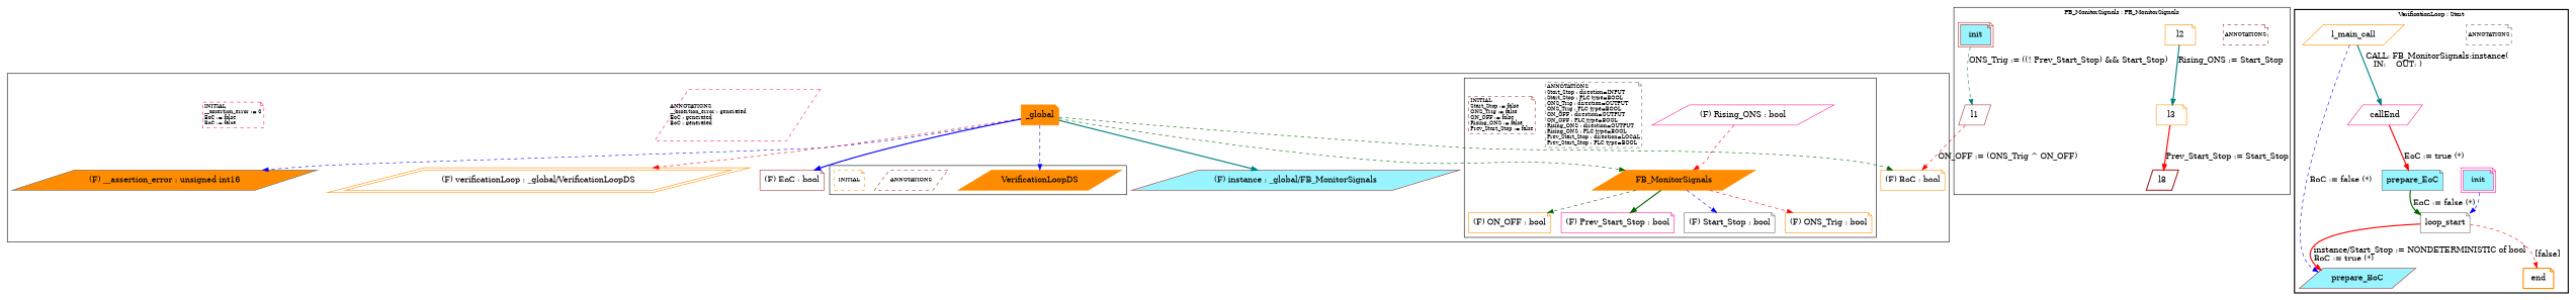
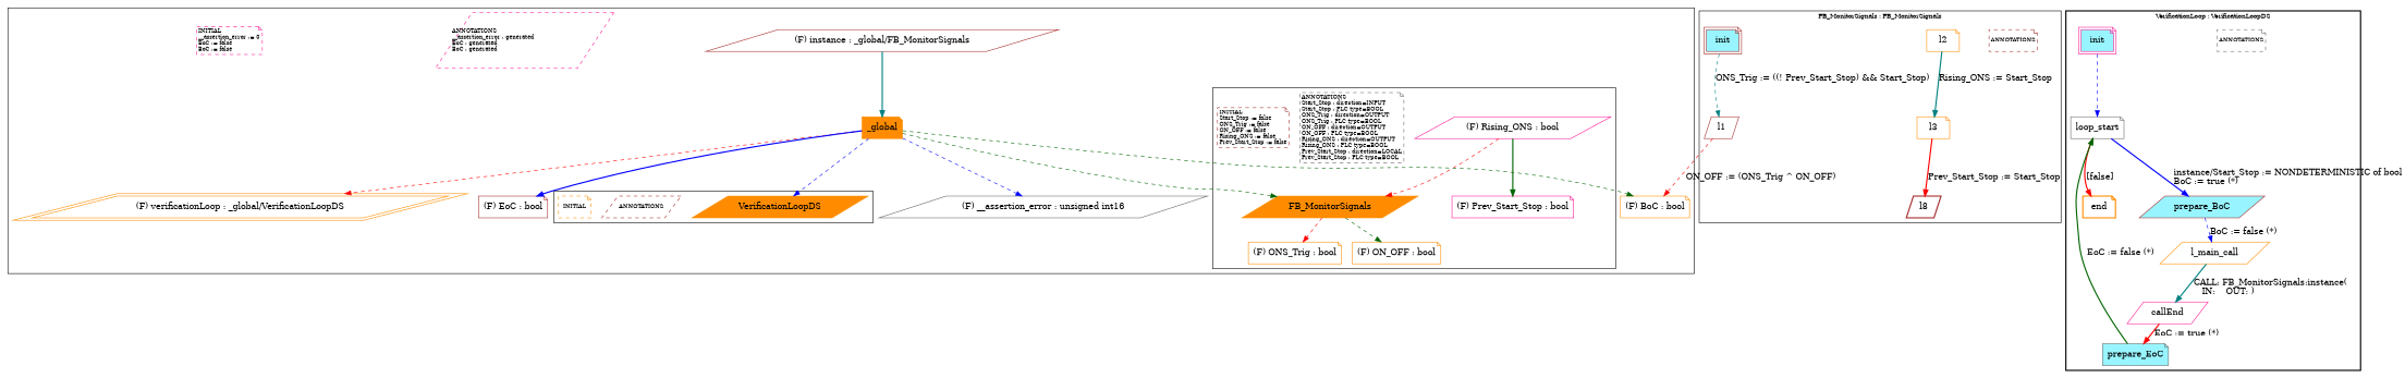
  digraph {
    node [color=darkorange shape=note style=filled fillcolor=white]
    edge [color=red style=dashed]
    n1 [label=FB_MonitorSignals shape=parallelogram fillcolor=""]
-   n2 [color=gray40 label="(F) Start_Stop : bool"]
    n3 [label="(F) ONS_Trig : bool"]
    n4 [label="(F) ON_OFF : bool"]
    n5 [color=deeppink label="(F) Rising_ONS : bool" shape=parallelogram]
    n6 [color=deeppink label="(F) Prev_Start_Stop : bool"]
    n7 [color=gray40 fontsize=9 label="ANNOTATIONS\lStart_Stop : direction=INPUT\lStart_Stop : PLC type=BOOL\lONS_Trig : direction=OUTPUT\lONS_Trig : PLC type=BOOL\lON_OFF : direction=OUTPUT\lON_OFF : PLC type=BOOL\lRising_ONS : direction=OUTPUT\lRising_ONS : PLC type=BOOL\lPrev_Start_Stop : direction=LOCAL\lPrev_Start_Stop : PLC type=BOOL\l" margin="0.04,0.04" style=dashed]
    n8 [color=brown fillcolor=lightyellow fontsize=9 label="INITIAL\lStart_Stop := false\lONS_Trig := false\lON_OFF := false\lRising_ONS := false\lPrev_Start_Stop := false\l" margin="0.04,0.04" style=dashed]
    n9 [label=VerificationLoopDS shape=parallelogram fillcolor=""]
    n10 [color=brown fontsize=9 label=ANNOTATIONS margin="0.04,0.04" shape=parallelogram style=dashed]
    n11 [fillcolor=lightyellow fontsize=9 label=INITIAL margin="0.04,0.04" style=dashed]
    n12 [label=_global fillcolor=""]
-   n13 [color=brown fillcolor=cadetblue1 label="(F) instance : _global/FB_MonitorSignals" shape=parallelogram]
-   n14 [color=gray40 fillcolor=darkorange label="(F) __assertion_error : unsigned int16" shape=parallelogram]
+   n13 [color=brown label="(F) instance : _global/FB_MonitorSignals" shape=parallelogram]
+   n14 [color=gray40 label="(F) __assertion_error : unsigned int16" shape=parallelogram]
    n15 [label="(F) verificationLoop : _global/VerificationLoopDS" peripheries=2 shape=parallelogram]
    n16 [color=brown label="(F) EoC : bool"]
    n17 [label="(F) BoC : bool"]
    n18 [color=deeppink fontsize=9 label="ANNOTATIONS\l__assertion_error : generated\lEoC : generated\lBoC : generated\l" margin="0.04,0.04" shape=parallelogram style=dashed]
    n19 [color=deeppink fillcolor=lightyellow fontsize=9 label="INITIAL\l__assertion_error := 0\lEoC := false\lBoC := false\l" margin="0.04,0.04" style=dashed]
    n20 [color=brown fontsize=9 label=ANNOTATIONS margin="0.04,0.04" style=dashed]
    n21 [color=brown fillcolor=cadetblue1 label=init peripheries=2]
    n22 [color=brown label=l1 shape=parallelogram]
    n23 [label=l2]
    n24 [label=l3]
    n25 [color=brown label=l8 shape=parallelogram style=bold]
    n26 [color=gray40 fontsize=9 label=ANNOTATIONS margin="0.04,0.04" style=dashed]
    n27 [color=deeppink fillcolor=cadetblue1 label=init peripheries=2]
    n28 [color=gray40 label=loop_start]
    n29 [fillcolor=cadetblue1 label=end style=bold]
    n30 [color=brown fillcolor=cadetblue1 label=prepare_BoC shape=parallelogram]
    n31 [label=l_main_call shape=parallelogram]
    n32 [color=deeppink label=callEnd shape=parallelogram]
    n33 [color=gray40 fillcolor=cadetblue1 label=prepare_EoC]
    subgraph cluster_1 {
      n12
      n13
      n14
      n15
      n16
      n17
      n18
      n19
      subgraph cluster_2 {
        n1
-       n2
        n3
        n4
        n5
        n6
        n7
        n8
      }
      subgraph cluster_3 {
        n9
        n10
        n11
      }
    }
    subgraph cluster_4 {
      color=black
      fontsize=10
      label="FB_MonitorSignals : FB_MonitorSignals"
      ranksep=0.4
      n20
      n21
      n22
      n23
      n24
      n25
    }
    subgraph cluster_5 {
      color=black
      fontsize=10
-     label="VerificationLoop : Start"
+     label="VerificationLoop : VerificationLoopDS"
      ranksep=0.4
      style=bold
      n26
      n27
      n28
      n29
      n30
      n31
      n32
      n33
    }
-   n1 -> n2 [color=blue]
    n1 -> n3
    n1 -> n4 [color=darkgreen]
-   n1 -> n6 [color=darkgreen style=bold]
+   n5 -> n6 [color=darkgreen style=bold]
    n5 -> n1
    n12 -> n1 [color=darkgreen]
    n12 -> n9 [color=blue]
-   n12 -> n13 [color=teal style=bold]
+   n13 -> n12 [color=teal style=bold]
    n12 -> n14 [color=blue]
    n12 -> n15
    n12 -> n16 [color=blue style=bold]
    n12 -> n17 [color=darkgreen]
    n21 -> n22 [color=teal label="ONS_Trig := ((! Prev_Start_Stop) && Start_Stop)"]
    n22 -> n17 [label="ON_OFF := (ONS_Trig ^ ON_OFF)"]
    n23 -> n24 [color=teal label="Rising_ONS := Start_Stop" style=bold]
    n24 -> n25 [label="Prev_Start_Stop := Start_Stop" style=bold]
    n27 -> n28 [color=blue]
-   n28 -> n29 [label="[false]"]
-   n28 -> n30 [label="instance/Start_Stop := NONDETERMINISTIC of bool\lBoC := true (*)\l" style=bold]
-   n31 -> n30 [color=blue label="BoC := false (*)"]
+   n28 -> n29 [label="[false]" style=bold]
+   n28 -> n30 [color=blue label="instance/Start_Stop := NONDETERMINISTIC of bool\lBoC := true (*)\l" style=bold]
+   n30 -> n31 [color=blue label="BoC := false (*)"]
    n31 -> n32 [color=teal label="CALL: FB_MonitorSignals:instance(\l   IN:    OUT: )\l" style=bold]
    n32 -> n33 [label="EoC := true (*)" style=bold]
    n33 -> n28 [color=darkgreen label="EoC := false (*)" style=bold]
  }
